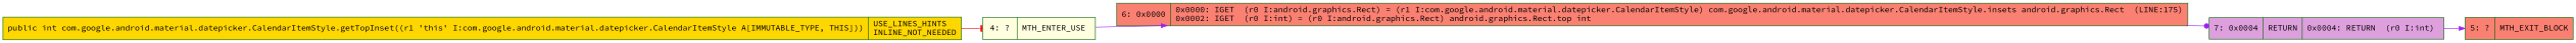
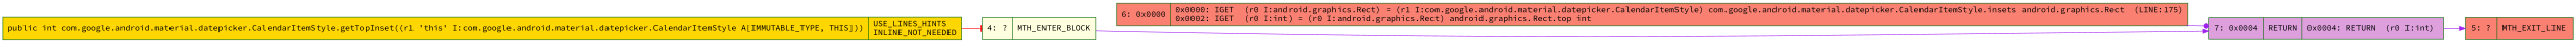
  digraph {
    fontname="Source Code Pro"
    rankdir=LR
    node [color=darkgreen fillcolor=salmon fontname="Source Code Pro" shape=record style=filled]
    edge [arrowhead=normal color=purple fontname="Source Code Pro"]
-   n1 [fillcolor=lightyellow label="{4\:\ ?|MTH_ENTER_USE\l}"]
+   n1 [fillcolor=lightyellow label="{4\:\ ?|MTH_ENTER_BLOCK\l}"]
    n2 [label="{6\:\ 0x0000|0x0000: IGET  (r0 I:android.graphics.Rect) = (r1 I:com.google.android.material.datepicker.CalendarItemStyle) com.google.android.material.datepicker.CalendarItemStyle.insets android.graphics.Rect  (LINE:175)\l0x0002: IGET  (r0 I:int) = (r0 I:android.graphics.Rect) android.graphics.Rect.top int \l}"]
    n3 [fillcolor=plum label="{7\:\ 0x0004|RETURN\l|0x0004: RETURN  (r0 I:int) \l}"]
-   n4 [label="{5\:\ ?|MTH_EXIT_BLOCK\l}"]
+   n4 [label="{5\:\ ?|MTH_EXIT_LINE\l}"]
    n5 [fillcolor=gold label="{public int com.google.android.material.datepicker.CalendarItemStyle.getTopInset((r1 'this' I:com.google.android.material.datepicker.CalendarItemStyle A[IMMUTABLE_TYPE, THIS]))  | USE_LINES_HINTS\lINLINE_NOT_NEEDED\l}"]
-   n1 -> n2
+   n1 -> n3
    n2 -> n3 [arrowhead=dot]
    n3 -> n4
    n5 -> n1 [arrowhead=tee color=red]
  }
